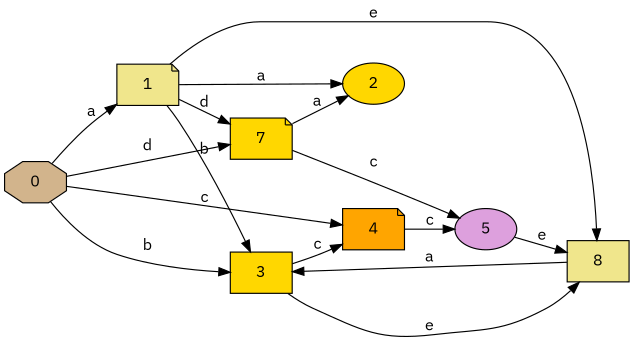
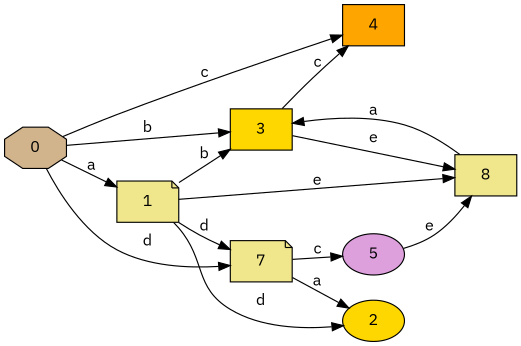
  strict digraph {
    fontname="IBM Plex Sans"
    rankdir=LR
    node [fillcolor=khaki fontname="IBM Plex Sans" shape=box style=filled]
    edge [fontname="IBM Plex Sans"]
    1 [shape=note]
    2 [fillcolor=gold shape=ellipse]
    3 [fillcolor=gold]
-   7 [fillcolor=gold shape=note]
+   7 [shape=note]
    8
-   4 [fillcolor=orange shape=note]
+   4 [fillcolor=orange]
    5 [fillcolor=plum shape=ellipse]
    0 [fillcolor=tan shape=octagon]
-   1 -> 2 [label=a]
+   1 -> 2 [label=d]
    1 -> 3 [label=b]
    1 -> 7 [label=d]
    1 -> 8 [label=e]
    3 -> 8 [label=e]
    3 -> 4 [label=c]
    7 -> 2 [label=a]
    7 -> 5 [label=c]
    8 -> 3 [label=a]
-   4 -> 5 [label=c]
    5 -> 8 [label=e]
    0 -> 1 [label=a]
    0 -> 3 [label=b]
    0 -> 7 [label=d]
    0 -> 4 [label=c]
  }
